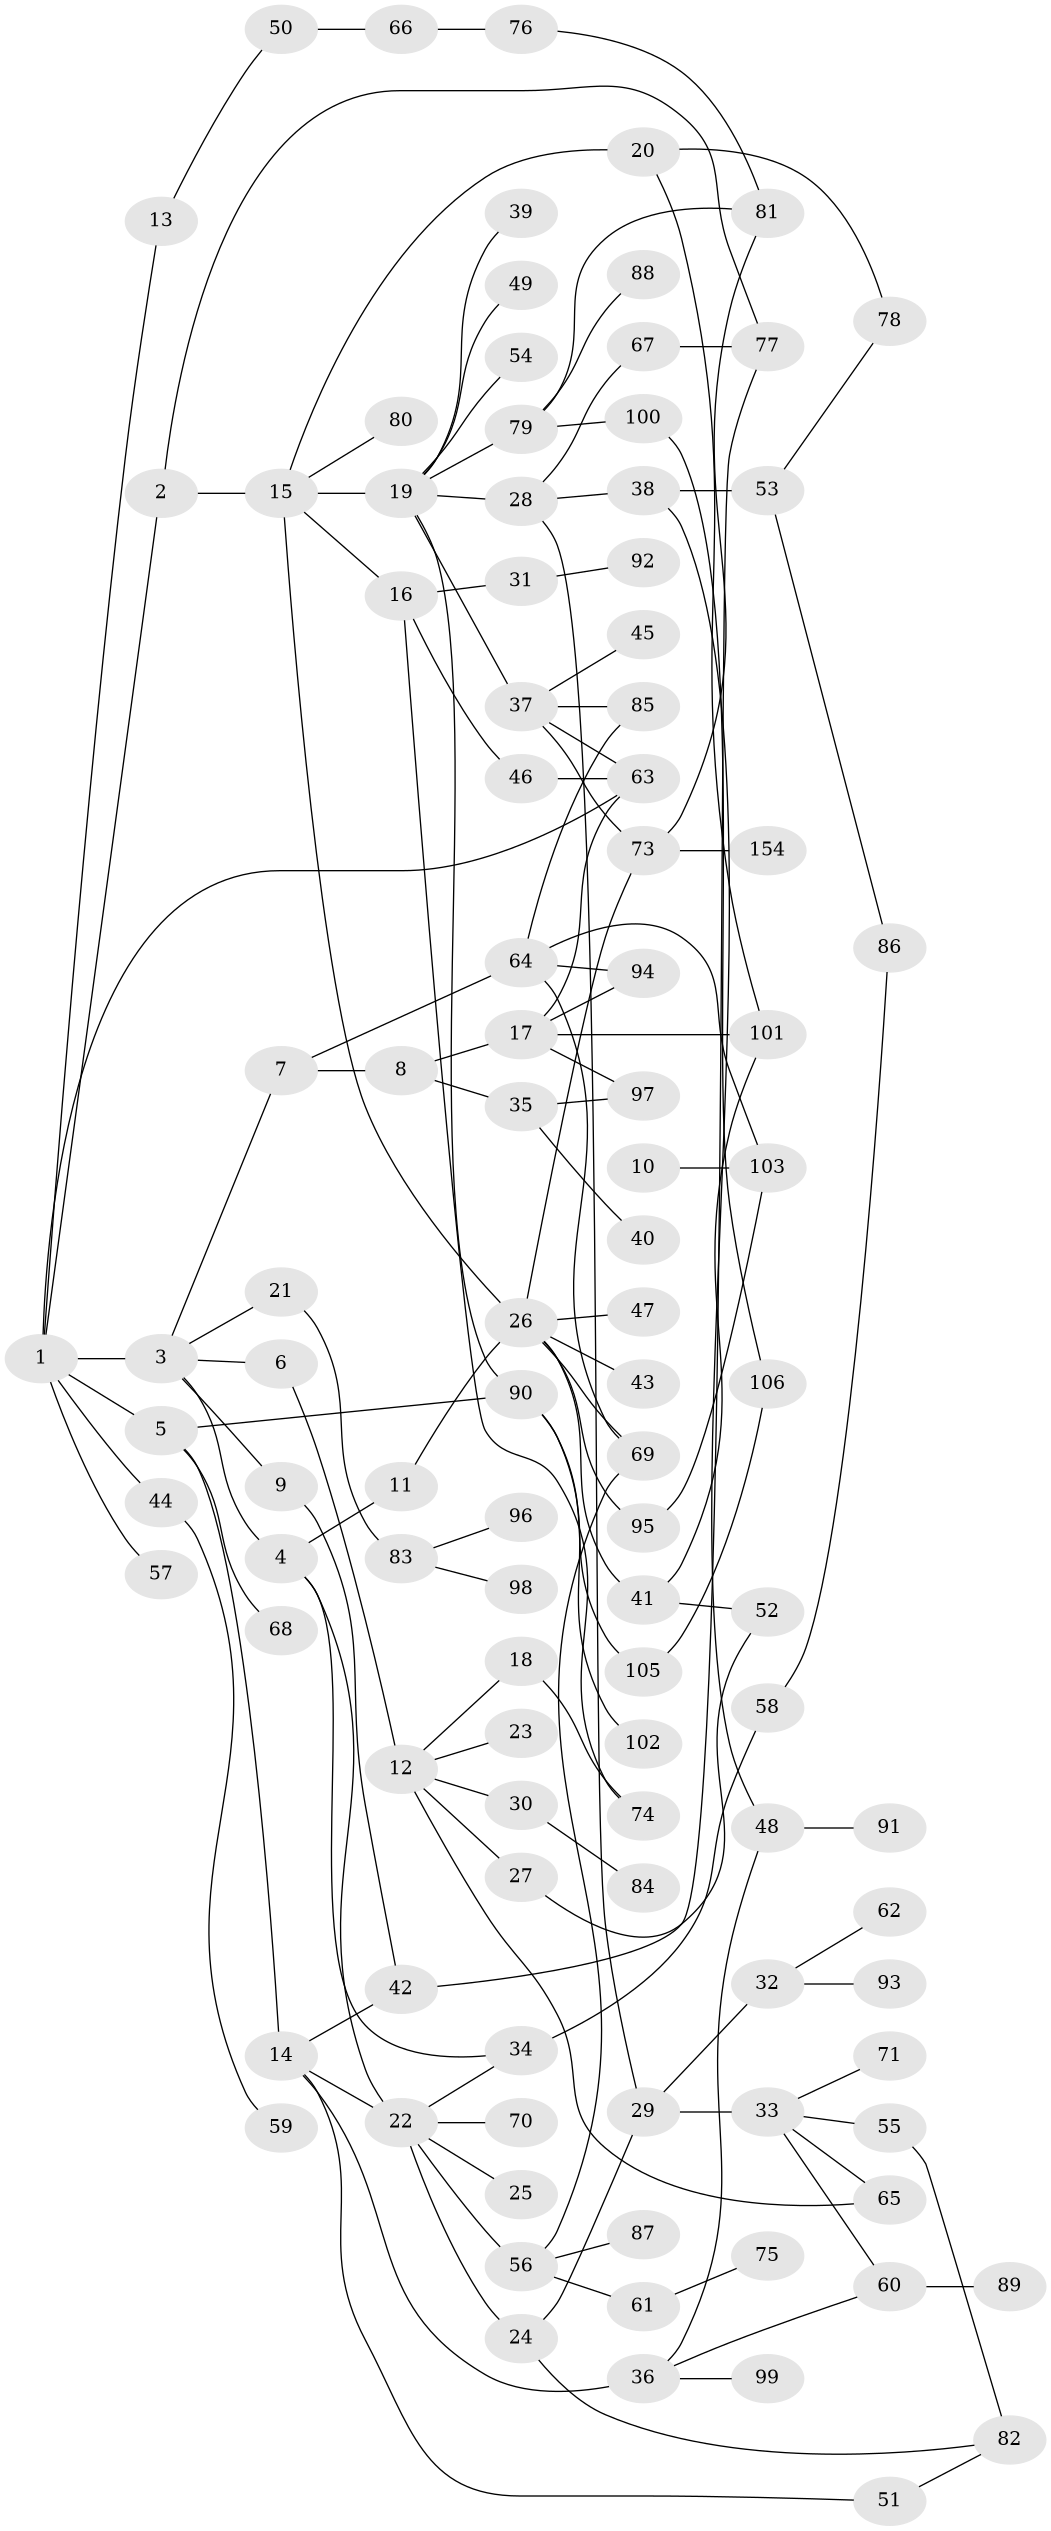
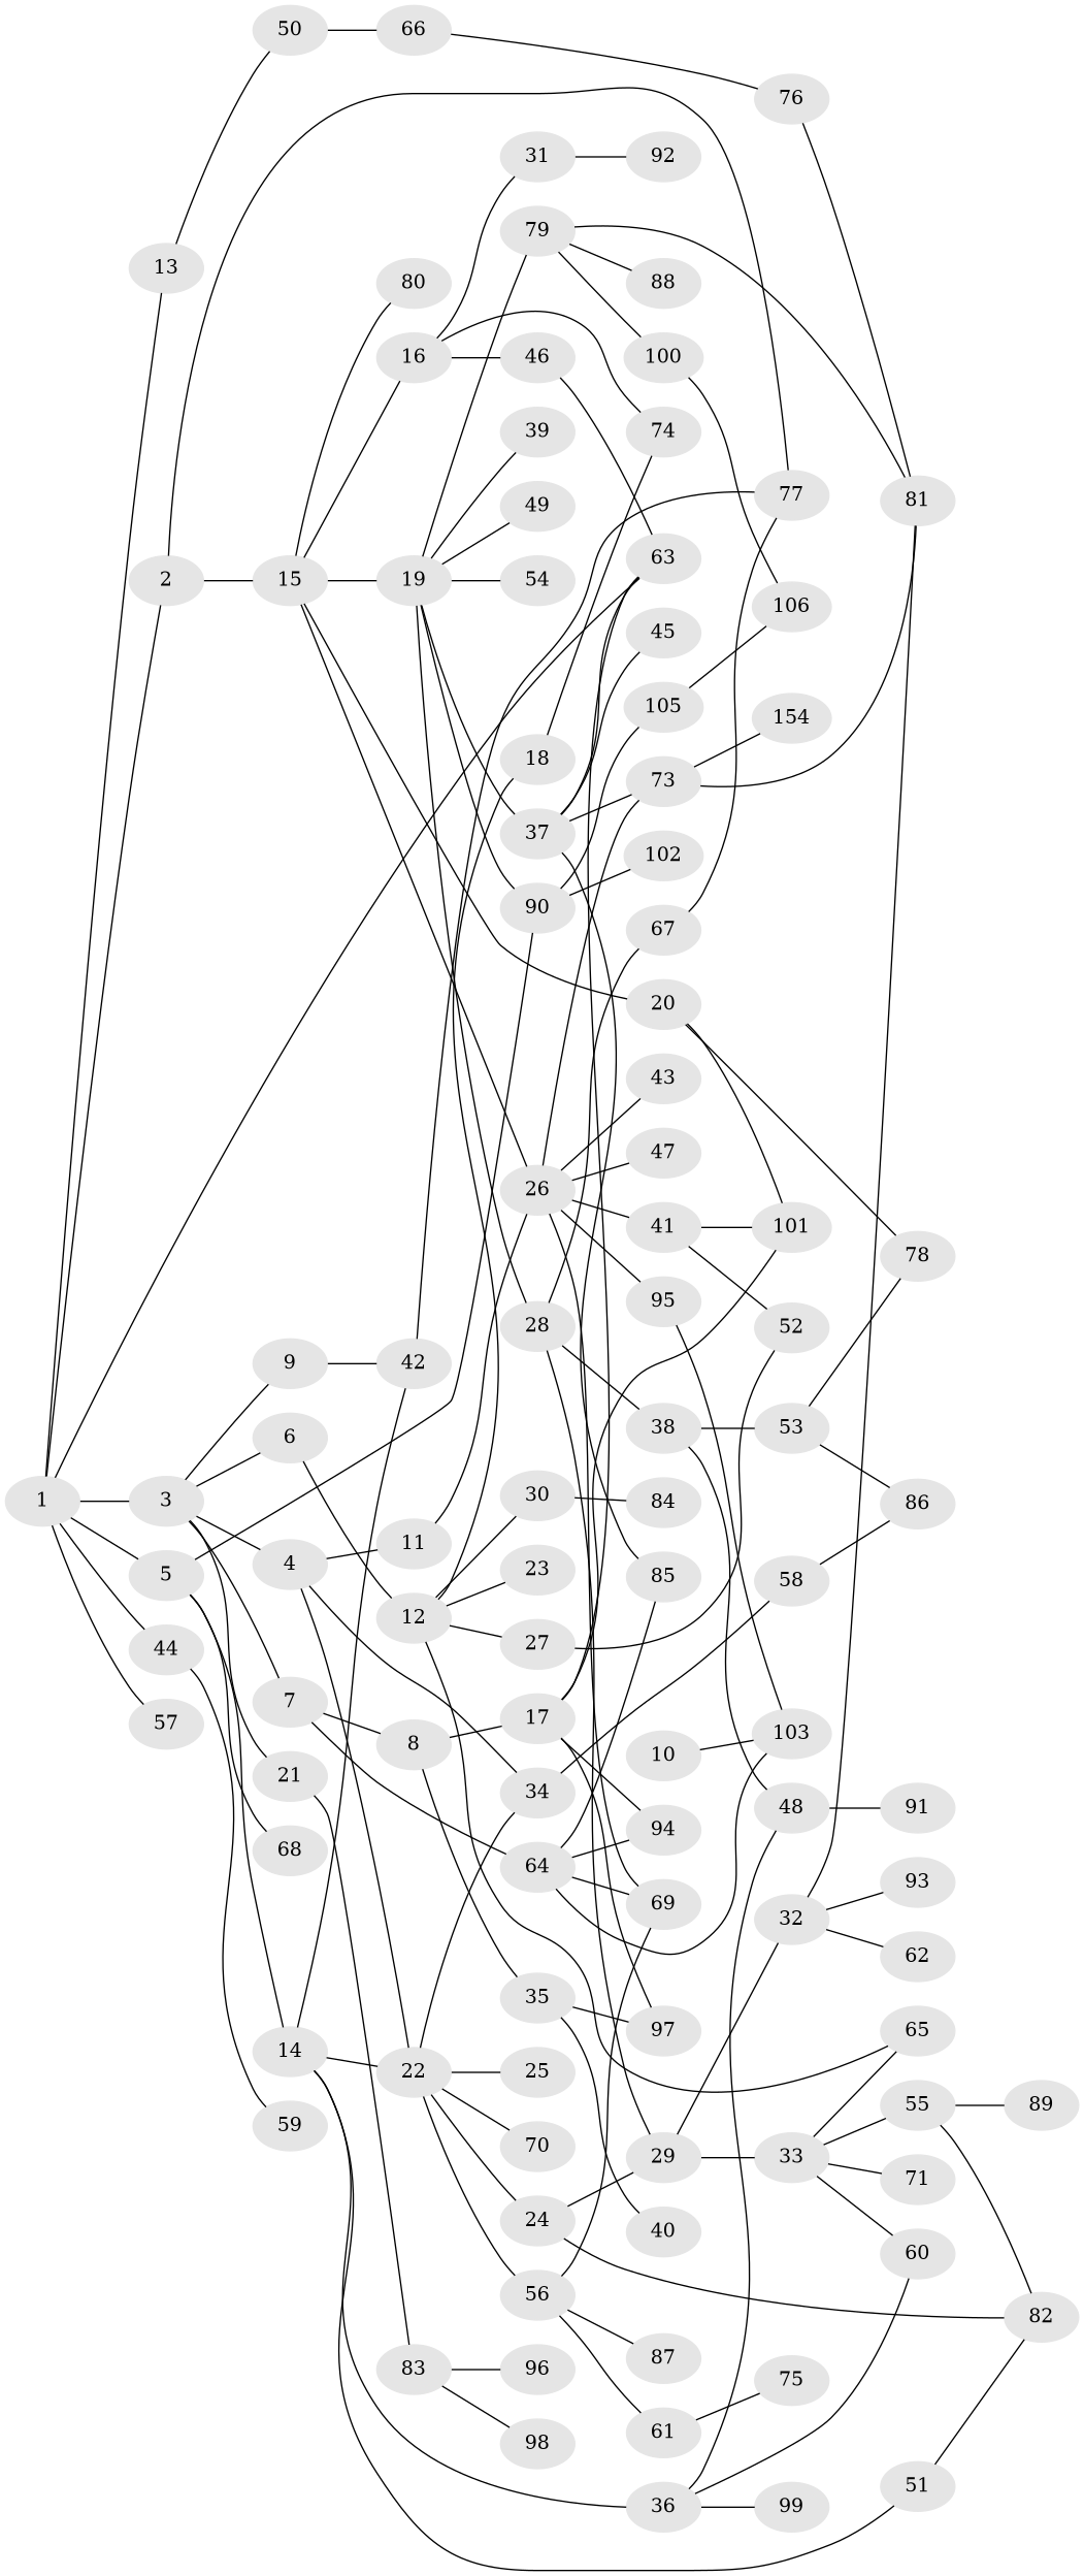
  graph {
    rankdir=LR
    node [color=gray90 style=filled]
    1
    2
    3
    5
    13
    44
    57
    63
    15
    77
    4
    6
    7
    9
    21
    14
    68
    90
    50
    59
    26
    16
    19
    20
    80
    11
    22
    34
    12
    8
    64
    42
    10
    103
    83
    24
    25
    56
    70
    58
    36
    51
    102
    105
    18
    23
    27
    30
    65
    17
    35
    94
    69
    85
    97
    101
    40
    41
    43
    47
    73
    95
    74
    52
    84
    66
    60
    48
    99
    82
    31
    46
    28
    37
    39
    49
    54
    79
    78
    92
    29
    38
    67
    45
    81
    88
    100
    96
    98
    61
    87
    32
    33
    n94 [label=154]
    53
    62
    93
    55
    71
    89
    86
    91
    76
    75
    106
    1 -- 2
    1 -- 3
    1 -- 5
    1 -- 13
    1 -- 44
    1 -- 57
    1 -- 63
    2 -- 15
    2 -- 77
    3 -- 4
    3 -- 6
    3 -- 7
    3 -- 9
    3 -- 21
    5 -- 14
    5 -- 68
    5 -- 90
    13 -- 50
    44 -- 59
    15 -- 26
    15 -- 16
    15 -- 19
    15 -- 20
    15 -- 80
    4 -- 11
    4 -- 22
    4 -- 34
    6 -- 12
    7 -- 8
    7 -- 64
    9 -- 42
    21 -- 83
    14 -- 22
    14 -- 42
    14 -- 36
    14 -- 51
    90 -- 102
    90 -- 105
    50 -- 66
    26 -- 69
    26 -- 41
    26 -- 43
    26 -- 47
    26 -- 73
    26 -- 95
    16 -- 74
    16 -- 31
    16 -- 46
    19 -- 90
    19 -- 28
    19 -- 37
    19 -- 39
    19 -- 49
    19 -- 54
    19 -- 79
    20 -- 101
    20 -- 78
    11 -- 26
    22 -- 34
    22 -- 24
    22 -- 25
    22 -- 56
    22 -- 70
    34 -- 58
    12 -- 18
    12 -- 23
    12 -- 27
    12 -- 30
    12 -- 65
    8 -- 17
    8 -- 35
    64 -- 103
    64 -- 94
    64 -- 69
    64 -- 85
    42 -- 77
    10 -- 103
    83 -- 96
    83 -- 98
    24 -- 82
    24 -- 29
    56 -- 69
    56 -- 61
    56 -- 87
    58 -- 86
    36 -- 60
    36 -- 48
    36 -- 99
    51 -- 82
    105 -- 106
    18 -- 74
    27 -- 52
    30 -- 84
    17 -- 63
    17 -- 94
    17 -- 97
    17 -- 101
    35 -- 97
    35 -- 40
    41 -- 101
    41 -- 52
    73 -- 81
    73 -- n94
    95 -- 103
    66 -- 76
-   60 -- 89
+   55 -- 89
    48 -- 91
    31 -- 92
    46 -- 63
    28 -- 29
    28 -- 38
    28 -- 67
    37 -- 63
    37 -- 85
    37 -- 73
    37 -- 45
    79 -- 81
    79 -- 88
    79 -- 100
    29 -- 32
    29 -- 33
    38 -- 48
    38 -- 53
    67 -- 77
    100 -- 106
    61 -- 75
+   32 -- 81
    32 -- 62
    32 -- 93
    33 -- 65
    33 -- 60
    33 -- 55
    33 -- 71
    53 -- 78
    53 -- 86
    55 -- 82
    76 -- 81
  }
